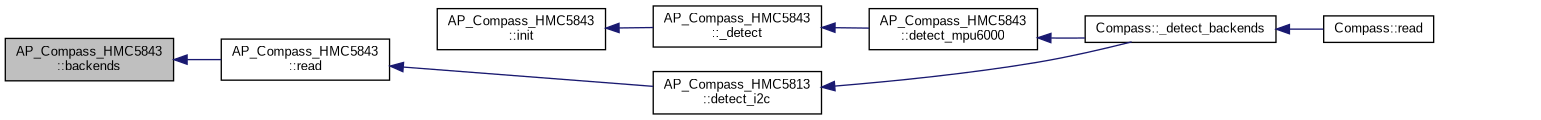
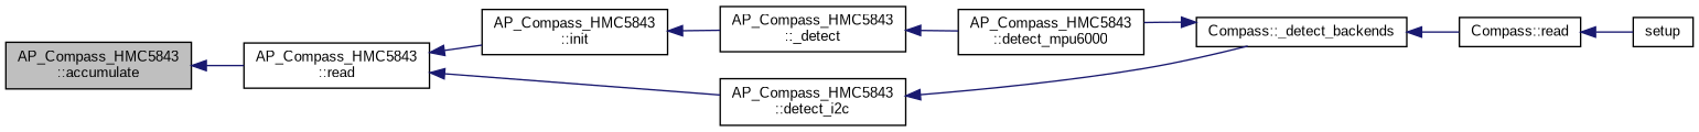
  digraph {
    fontname="Liberation Sans"
    rankdir=LR
    node [color=black fillcolor=white fontname="Liberation Sans" fontsize=10 shape=record style=filled]
    edge [color=midnightblue dir=back fontname="Liberation Sans" fontsize=10 labelfontname=Helvetica labelfontsize=10 style=solid]
-   n1 [fillcolor=grey75 fontcolor=black height=0.2 label="AP_Compass_HMC5843\l::backends" width=0.4]
+   n1 [fillcolor=grey75 fontcolor=black height=0.2 label="AP_Compass_HMC5843\l::accumulate" width=0.4]
    n2 [height=0.2 label="AP_Compass_HMC5843\l::read" width=0.4]
    n3 [height=0.2 label="AP_Compass_HMC5843\l::init" width=0.4]
-   n4 [height=0.2 label="AP_Compass_HMC5813\l::detect_i2c" width=0.4]
+   n4 [height=0.2 label="AP_Compass_HMC5843\l::detect_i2c" width=0.4]
    n5 [height=0.2 label="AP_Compass_HMC5843\l::_detect" width=0.4]
    n6 [height=0.2 label="AP_Compass_HMC5843\l::detect_mpu6000" width=0.4]
    n7 [height=0.2 label="Compass::_detect_backends" width=0.4]
    n8 [height=0.2 label="Compass::read" width=0.4]
+   n9 [height=0.2 label=setup width=0.4]
    n1 -> n2
+   n2 -> n3
    n2 -> n4
    n3 -> n5
    n4 -> n7
    n5 -> n6
-   n6 -> n7
+   n7 -> n6
    n7 -> n8
+   n8 -> n9
  }
